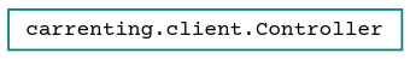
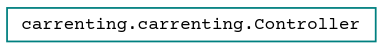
  digraph {
    rankdir=LR
    fontname="Courier Prime"
-   n1 [color=teal fillcolor=white fontname="Courier Prime" fontsize=10 height=0.2 label="carrenting.client.Controller" shape=record style=filled width=0.4]
+   n1 [color=teal fillcolor=white fontname="Courier Prime" fontsize=10 height=0.2 label="carrenting.carrenting.Controller" shape=record style=filled width=0.4]
  }
